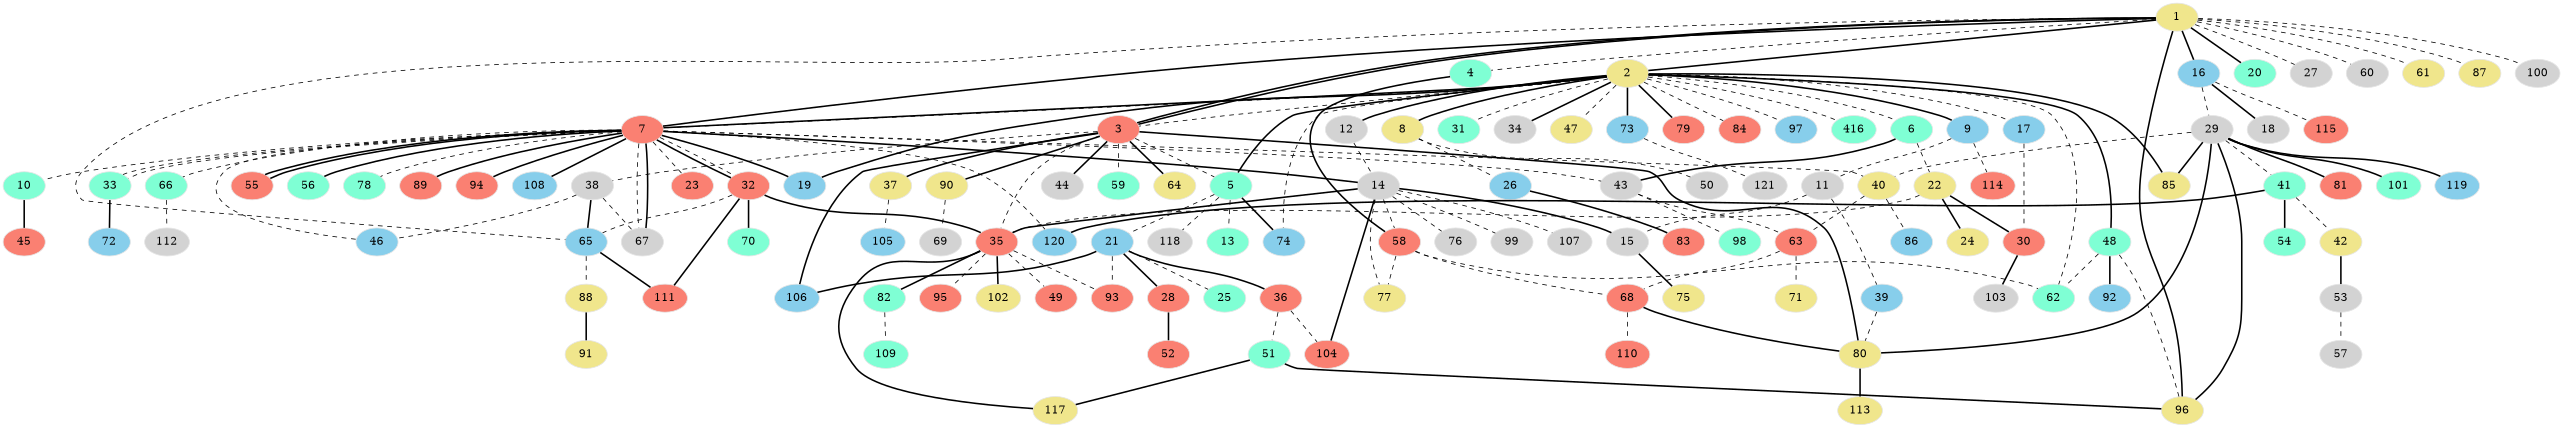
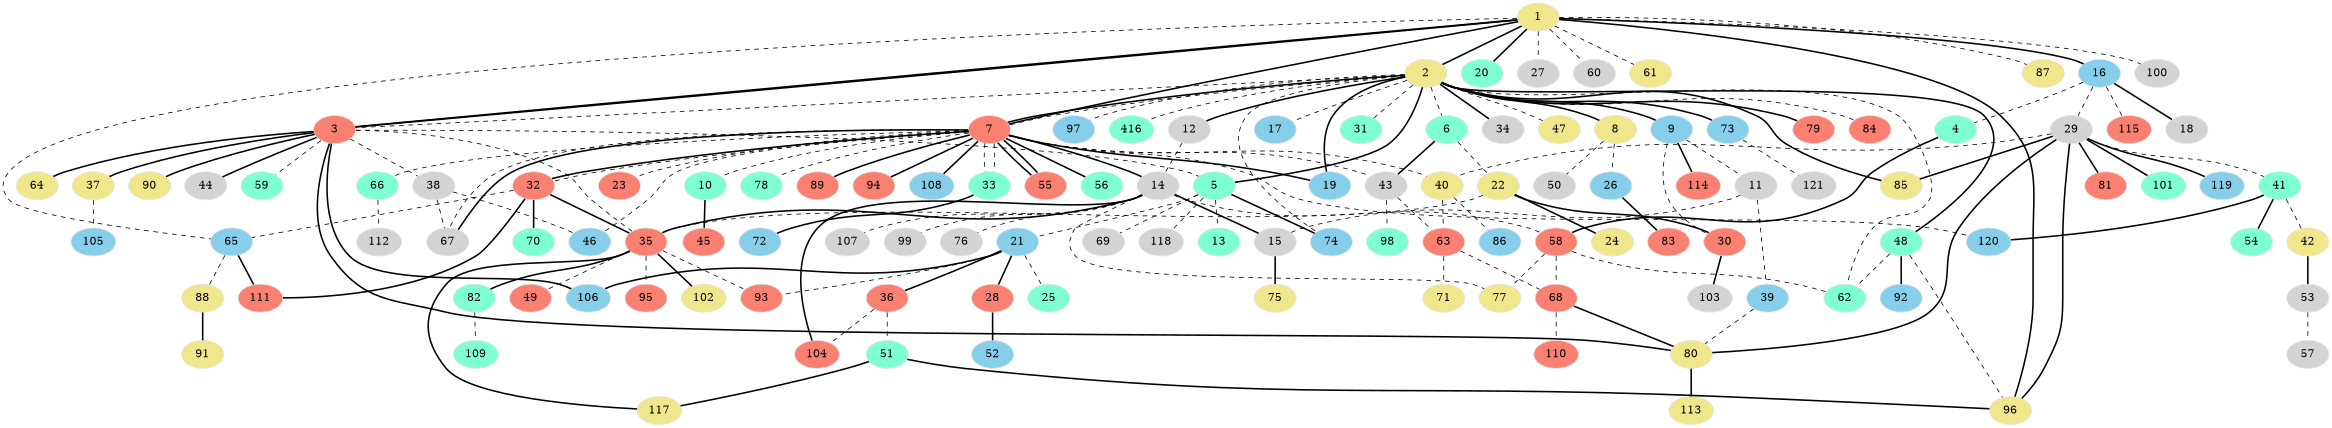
  graph {
    node [color=gray90 fillcolor=salmon style=filled]
    edge [style=dashed]
    1 [fillcolor=khaki]
    2 [fillcolor=khaki]
    3
    4 [fillcolor=aquamarine]
    7
    16 [fillcolor=skyblue]
    20 [fillcolor=aquamarine]
    27 [fillcolor=lightgrey]
    60 [fillcolor=lightgrey]
    61 [fillcolor=khaki]
    65 [fillcolor=skyblue]
    87 [fillcolor=khaki]
    96 [fillcolor=khaki]
    100 [fillcolor=lightgrey]
    5 [fillcolor=aquamarine]
    6 [fillcolor=aquamarine]
    8 [fillcolor=khaki]
    9 [fillcolor=skyblue]
    12 [fillcolor=lightgrey]
    17 [fillcolor=skyblue]
    19 [fillcolor=skyblue]
    31 [fillcolor=aquamarine]
    34 [fillcolor=lightgrey]
    47 [fillcolor=khaki]
    48 [fillcolor=aquamarine]
    62 [fillcolor=aquamarine]
    73 [fillcolor=skyblue]
    74 [fillcolor=skyblue]
    79
    84
    85 [fillcolor=khaki]
    97 [fillcolor=skyblue]
    n33 [fillcolor=aquamarine label=416]
    35
    37 [fillcolor=khaki]
    38 [fillcolor=lightgrey]
    44 [fillcolor=lightgrey]
    59 [fillcolor=aquamarine]
    64 [fillcolor=khaki]
    80 [fillcolor=khaki]
    90 [fillcolor=khaki]
    106 [fillcolor=skyblue]
    58
    43 [fillcolor=lightgrey]
    10 [fillcolor=aquamarine]
    14 [fillcolor=lightgrey]
    23
    32
    33 [fillcolor=aquamarine]
    40 [fillcolor=khaki]
    46 [fillcolor=skyblue]
    55
    56 [fillcolor=aquamarine]
    66 [fillcolor=aquamarine]
    67 [fillcolor=lightgrey]
    78 [fillcolor=aquamarine]
    89
    94
    108 [fillcolor=skyblue]
    120 [fillcolor=skyblue]
    18 [fillcolor=lightgrey]
    29 [fillcolor=lightgrey]
    115
    111
    88 [fillcolor=khaki]
    13 [fillcolor=aquamarine]
    21 [fillcolor=skyblue]
    69 [fillcolor=lightgrey]
    118 [fillcolor=lightgrey]
    22 [fillcolor=khaki]
    26 [fillcolor=skyblue]
    50 [fillcolor=lightgrey]
    11 [fillcolor=lightgrey]
    114
    30
    92 [fillcolor=skyblue]
    121 [fillcolor=lightgrey]
    93
    49
    82 [fillcolor=aquamarine]
    95
    102 [fillcolor=khaki]
    117 [fillcolor=khaki]
    105 [fillcolor=skyblue]
    113 [fillcolor=khaki]
    77 [fillcolor=khaki]
    68
    25 [fillcolor=aquamarine]
    28
    36
    24 [fillcolor=khaki]
    63
    98 [fillcolor=aquamarine]
    45
    15 [fillcolor=lightgrey]
    76 [fillcolor=lightgrey]
    99 [fillcolor=lightgrey]
    104
    107 [fillcolor=lightgrey]
    70 [fillcolor=aquamarine]
    72 [fillcolor=skyblue]
    86 [fillcolor=skyblue]
    112 [fillcolor=lightgrey]
    83
    39 [fillcolor=skyblue]
    75 [fillcolor=khaki]
    41 [fillcolor=aquamarine]
    81
    101 [fillcolor=aquamarine]
    119 [fillcolor=skyblue]
    103 [fillcolor=lightgrey]
-   52
+   52 [fillcolor=skyblue]
    51 [fillcolor=aquamarine]
    42 [fillcolor=khaki]
    54 [fillcolor=aquamarine]
    109 [fillcolor=aquamarine]
    71 [fillcolor=khaki]
    53 [fillcolor=lightgrey]
    57 [fillcolor=lightgrey]
    110
    91 [fillcolor=khaki]
    1 -- 2 [style=bold]
    1 -- 3 [style=bold]
    1 -- 3 [style=bold]
-   1 -- 4
+   16 -- 4
    1 -- 7 [style=bold]
    1 -- 16 [style=bold]
    1 -- 20 [style=bold]
    1 -- 27
    1 -- 60
    1 -- 61
    1 -- 65
    1 -- 87
    1 -- 96 [style=bold]
    1 -- 100
    2 -- 3
    2 -- 7 [style=bold]
    2 -- 7
    2 -- 5 [style=bold]
    2 -- 6
    2 -- 8 [style=bold]
    2 -- 9 [style=bold]
    2 -- 12 [style=bold]
    2 -- 17
    2 -- 19 [style=bold]
    2 -- 31
    2 -- 34 [style=bold]
    2 -- 47
    2 -- 48 [style=bold]
    2 -- 62
    2 -- 73 [style=bold]
    2 -- 74
    2 -- 79 [style=bold]
    2 -- 84
    2 -- 85 [style=bold]
    2 -- 97
    2 -- n33
    3 -- 5
    3 -- 35
    3 -- 37 [style=bold]
    3 -- 38
    3 -- 44 [style=bold]
    3 -- 59
    3 -- 64 [style=bold]
    3 -- 80 [style=bold]
    3 -- 90 [style=bold]
    3 -- 106 [style=bold]
    4 -- 58 [style=bold]
    7 -- 19 [style=bold]
    7 -- 43
    7 -- 10
    7 -- 14 [style=bold]
    7 -- 23
    7 -- 32 [style=bold]
    7 -- 32
    7 -- 33
    7 -- 33
    7 -- 40
    7 -- 46
    7 -- 55 [style=bold]
    7 -- 55 [style=bold]
    7 -- 56 [style=bold]
    7 -- 66
    7 -- 67
    7 -- 67 [style=bold]
    7 -- 78
    7 -- 89 [style=bold]
    7 -- 94 [style=bold]
    7 -- 108 [style=bold]
    7 -- 120
    16 -- 18 [style=bold]
    16 -- 29
    16 -- 115
    65 -- 111 [style=bold]
    65 -- 88
    5 -- 74 [style=bold]
    5 -- 13
    5 -- 21
-   90 -- 69
+   5 -- 69
    5 -- 118
    6 -- 43 [style=bold]
    6 -- 22
    8 -- 26
    8 -- 50
    9 -- 11
-   9 -- 114
+   9 -- 114 [style=bold]
    12 -- 14
-   17 -- 30
+   9 -- 30
    48 -- 96
    48 -- 62
    48 -- 92 [style=bold]
    73 -- 121
    35 -- 93
    35 -- 49
    35 -- 82 [style=bold]
    35 -- 95
    35 -- 102 [style=bold]
    35 -- 117 [style=bold]
    37 -- 105
-   38 -- 65 [style=bold]
    38 -- 46
    38 -- 67
    80 -- 113 [style=bold]
    58 -- 62
    58 -- 77
    58 -- 68
    43 -- 63
    43 -- 98
    10 -- 45 [style=bold]
    14 -- 35 [style=bold]
    14 -- 58
    14 -- 77
    14 -- 15 [style=bold]
    14 -- 76
    14 -- 99
    14 -- 104 [style=bold]
    14 -- 107
    32 -- 65
    32 -- 35 [style=bold]
    32 -- 111 [style=bold]
    32 -- 70 [style=bold]
    33 -- 72 [style=bold]
    40 -- 63
    40 -- 86
    66 -- 112
    29 -- 96 [style=bold]
    29 -- 85 [style=bold]
    29 -- 80 [style=bold]
    29 -- 40
    29 -- 41
    29 -- 81 [style=bold]
    29 -- 101 [style=bold]
    29 -- 119 [style=bold]
    88 -- 91 [style=bold]
    21 -- 106 [style=bold]
    21 -- 93
    21 -- 25
    21 -- 28 [style=bold]
    21 -- 36 [style=bold]
    22 -- 35
    22 -- 30 [style=bold]
    22 -- 24 [style=bold]
    26 -- 83 [style=bold]
    11 -- 15
    11 -- 39
    30 -- 103 [style=bold]
    82 -- 109
    68 -- 80 [style=bold]
    68 -- 110
    28 -- 52 [style=bold]
    36 -- 104
    36 -- 51
    63 -- 68
    63 -- 71
    15 -- 75 [style=bold]
    39 -- 80
    41 -- 120 [style=bold]
    41 -- 42
    41 -- 54 [style=bold]
    51 -- 96 [style=bold]
    51 -- 117 [style=bold]
    42 -- 53 [style=bold]
    53 -- 57
  }
